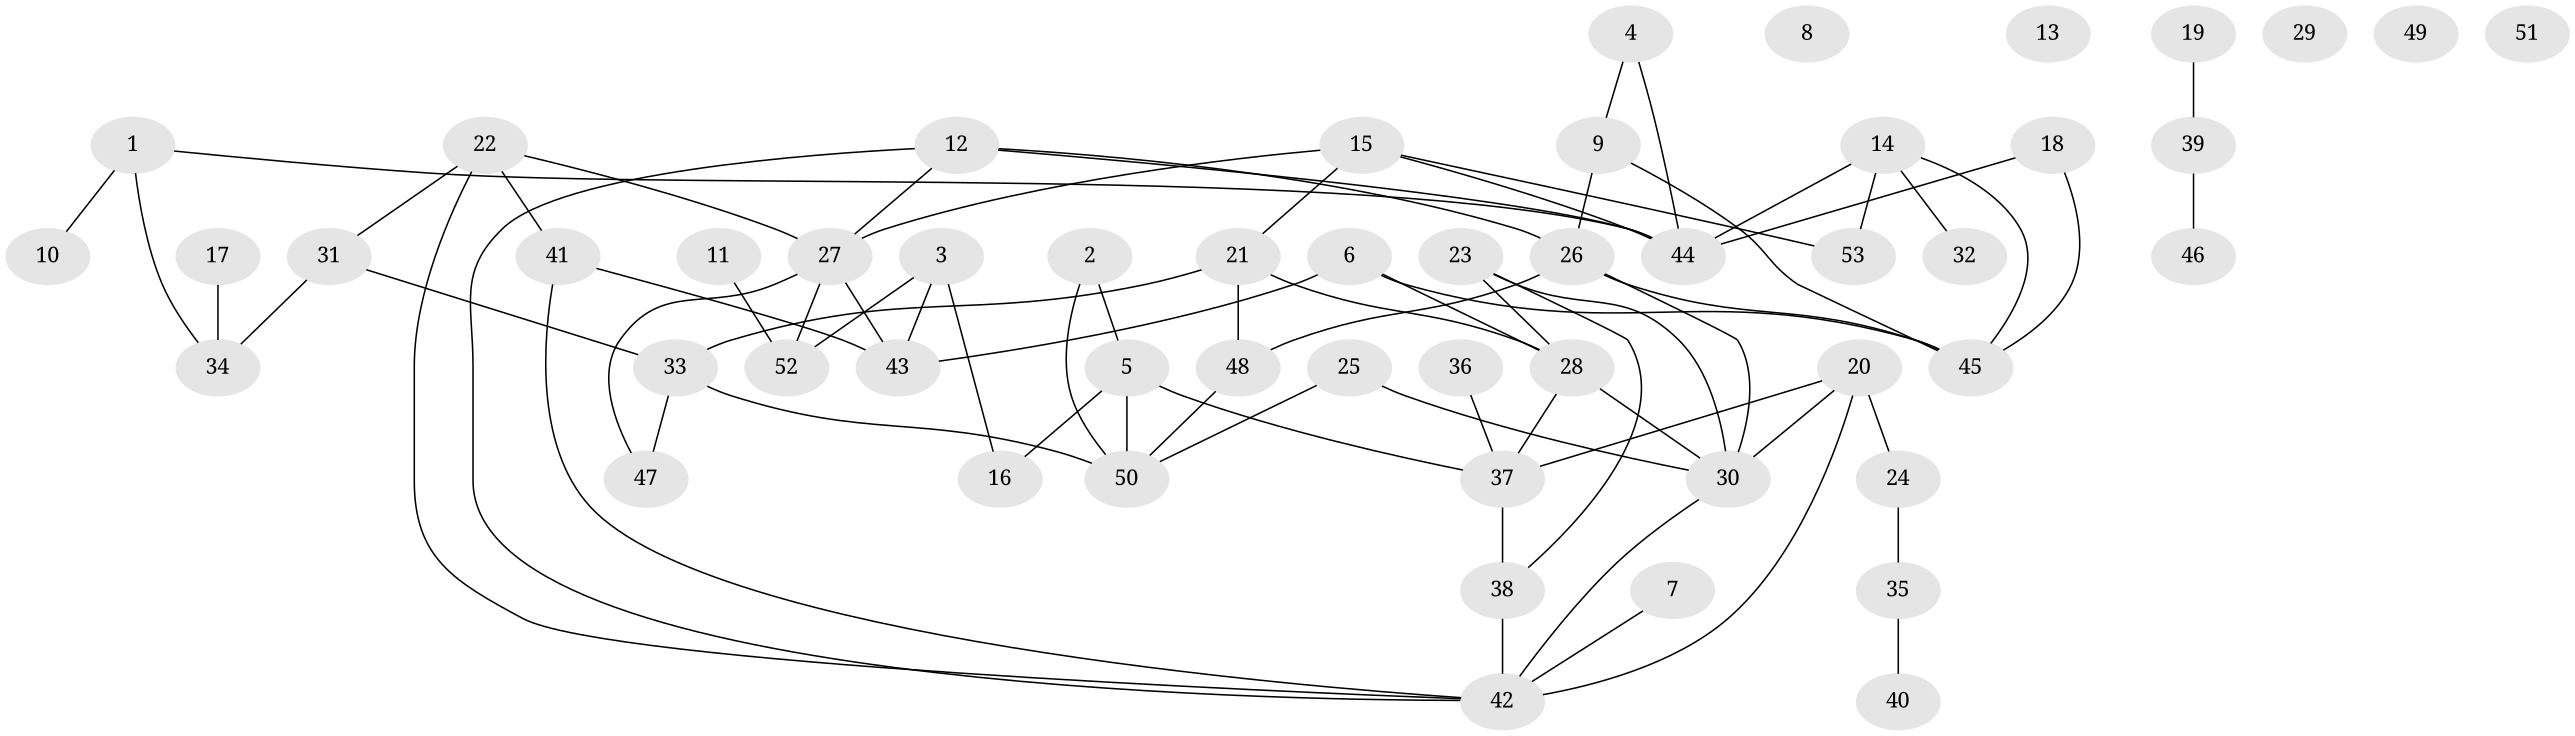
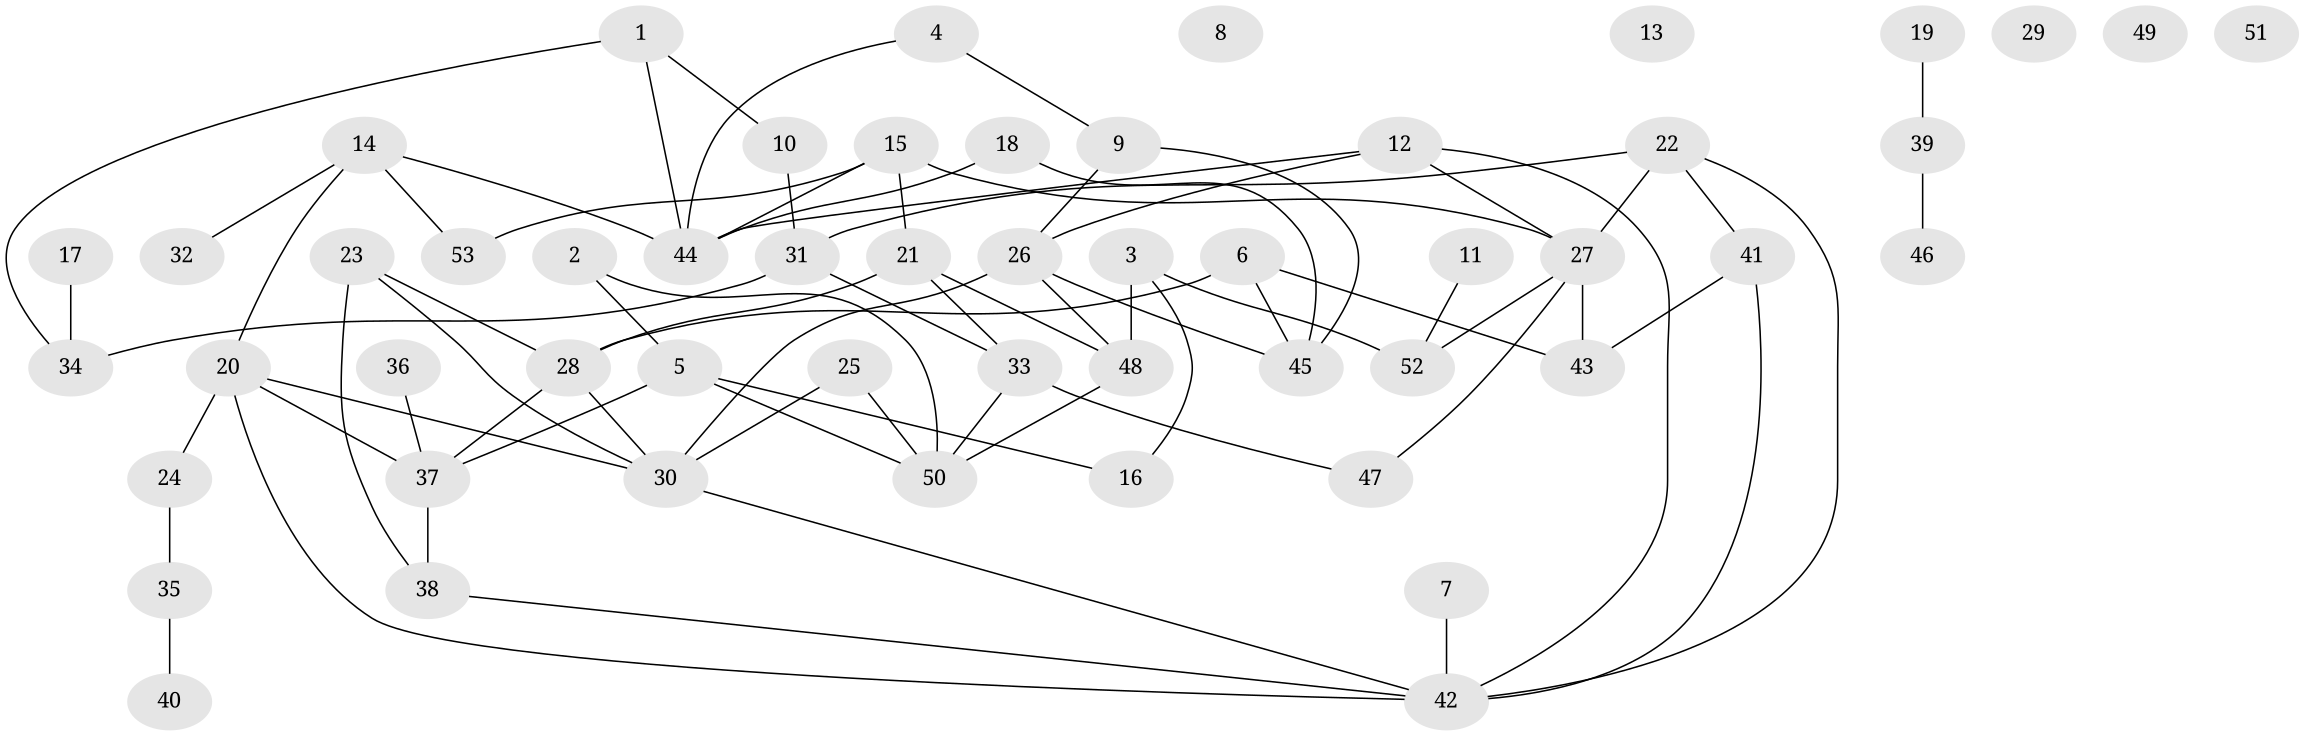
  graph {
    fontname="Noto Serif"
    node [color=gray90 fontname="Noto Serif" style=filled]
    edge [fontname="Noto Serif"]
    1
    10
    34
    44
    31
    2
    5
    50
    16
    37
    3
    48
    52
    4
    9
    45
    26
    38
    6
    28
    43
    30
    7
    42
    8
    21
    33
    11
    12
    27
    47
    13
    14
    32
    53
    15
    17
    18
    19
    39
    46
    20
    24
    35
    22
    41
    23
    40
    25
    29
    36
    49
    51
    1 -- 10
    1 -- 34
    1 -- 44
+   10 -- 31
    31 -- 34
    31 -- 33
    2 -- 5
    2 -- 50
    5 -- 50
    5 -- 16
    5 -- 37
    37 -- 38
    3 -- 16
-   3 -- 43
+   3 -- 48
    3 -- 52
    48 -- 50
    4 -- 44
    4 -- 9
    9 -- 45
    9 -- 26
    26 -- 48
    26 -- 45
    26 -- 30
    38 -- 42
    6 -- 45
    6 -- 28
    6 -- 43
    28 -- 37
    28 -- 30
    30 -- 42
    7 -- 42
    21 -- 48
    21 -- 28
    21 -- 33
    33 -- 50
    33 -- 47
    11 -- 52
    12 -- 44
    12 -- 26
    12 -- 42
    12 -- 27
    27 -- 52
    27 -- 43
    27 -- 47
    14 -- 44
-   14 -- 45
+   14 -- 20
    14 -- 32
    14 -- 53
    15 -- 44
    15 -- 21
    15 -- 27
    15 -- 53
    17 -- 34
    18 -- 44
    18 -- 45
    19 -- 39
    39 -- 46
    20 -- 37
    20 -- 30
    20 -- 42
    20 -- 24
    24 -- 35
    35 -- 40
    22 -- 31
    22 -- 42
    22 -- 27
    22 -- 41
    41 -- 43
    41 -- 42
    23 -- 38
    23 -- 28
    23 -- 30
    25 -- 50
    25 -- 30
    36 -- 37
  }
